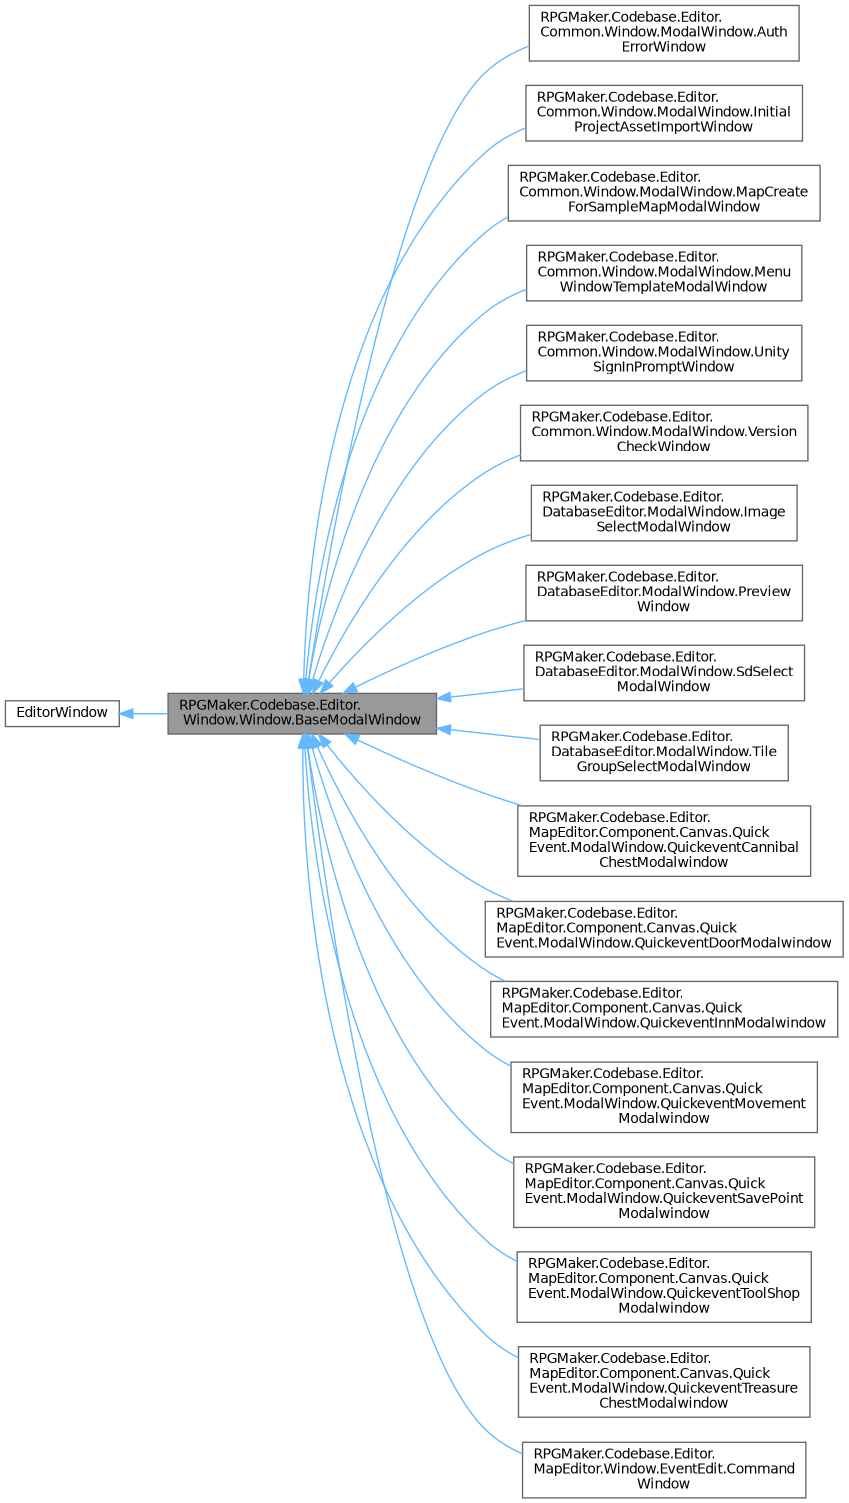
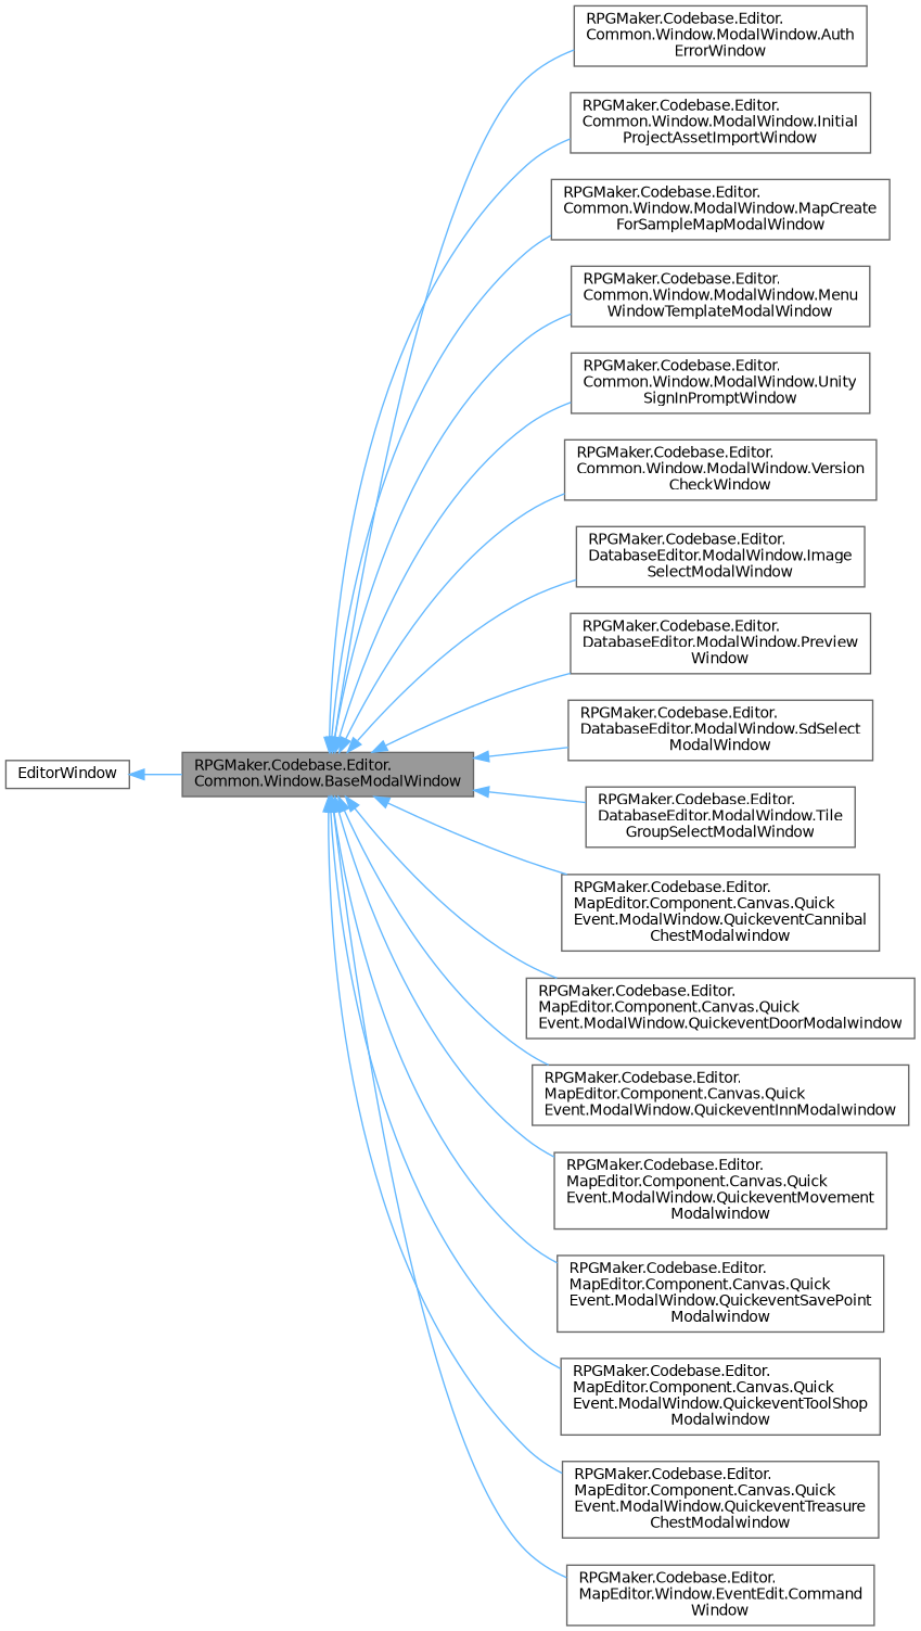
  digraph {
    rankdir=LR
    node [color=gray40 fillcolor=white fontname=Helvetica fontsize=10 shape=box style=filled]
    edge [color=steelblue1 dir=back fontname=Helvetica fontsize=10 labelfontname=Helvetica labelfontsize=10 style=solid]
-   n1 [fillcolor=grey60 fontcolor=black height=0.2 label="RPGMaker.Codebase.Editor.\lWindow.Window.BaseModalWindow" width=0.4]
+   n1 [fillcolor=grey60 fontcolor=black height=0.2 label="RPGMaker.Codebase.Editor.\lCommon.Window.BaseModalWindow" width=0.4]
    n2 [height=0.2 label="RPGMaker.Codebase.Editor.\lCommon.Window.ModalWindow.Auth\lErrorWindow" width=0.4]
    n3 [height=0.2 label="RPGMaker.Codebase.Editor.\lCommon.Window.ModalWindow.Initial\lProjectAssetImportWindow" width=0.4]
    n4 [height=0.2 label="RPGMaker.Codebase.Editor.\lCommon.Window.ModalWindow.MapCreate\lForSampleMapModalWindow" width=0.4]
    n5 [height=0.2 label="RPGMaker.Codebase.Editor.\lCommon.Window.ModalWindow.Menu\lWindowTemplateModalWindow" width=0.4]
    n6 [height=0.2 label="RPGMaker.Codebase.Editor.\lCommon.Window.ModalWindow.Unity\lSignInPromptWindow" width=0.4]
    n7 [height=0.2 label="RPGMaker.Codebase.Editor.\lCommon.Window.ModalWindow.Version\lCheckWindow" width=0.4]
    n8 [height=0.2 label="RPGMaker.Codebase.Editor.\lDatabaseEditor.ModalWindow.Image\lSelectModalWindow" width=0.4]
    n9 [height=0.2 label="RPGMaker.Codebase.Editor.\lDatabaseEditor.ModalWindow.Preview\lWindow" width=0.4]
    n10 [height=0.2 label="RPGMaker.Codebase.Editor.\lDatabaseEditor.ModalWindow.SdSelect\lModalWindow" width=0.4]
    n11 [height=0.2 label="RPGMaker.Codebase.Editor.\lDatabaseEditor.ModalWindow.Tile\lGroupSelectModalWindow" width=0.4]
    n12 [height=0.2 label="RPGMaker.Codebase.Editor.\lMapEditor.Component.Canvas.Quick\lEvent.ModalWindow.QuickeventCannibal\lChestModalwindow" width=0.4]
    n13 [height=0.2 label="RPGMaker.Codebase.Editor.\lMapEditor.Component.Canvas.Quick\lEvent.ModalWindow.QuickeventDoorModalwindow" width=0.4]
    n14 [height=0.2 label="RPGMaker.Codebase.Editor.\lMapEditor.Component.Canvas.Quick\lEvent.ModalWindow.QuickeventInnModalwindow" width=0.4]
    n15 [height=0.2 label="RPGMaker.Codebase.Editor.\lMapEditor.Component.Canvas.Quick\lEvent.ModalWindow.QuickeventMovement\lModalwindow" width=0.4]
    n16 [height=0.2 label="RPGMaker.Codebase.Editor.\lMapEditor.Component.Canvas.Quick\lEvent.ModalWindow.QuickeventSavePoint\lModalwindow" width=0.4]
    n17 [height=0.2 label="RPGMaker.Codebase.Editor.\lMapEditor.Component.Canvas.Quick\lEvent.ModalWindow.QuickeventToolShop\lModalwindow" width=0.4]
    n18 [height=0.2 label="RPGMaker.Codebase.Editor.\lMapEditor.Component.Canvas.Quick\lEvent.ModalWindow.QuickeventTreasure\lChestModalwindow" width=0.4]
    n19 [height=0.2 label="RPGMaker.Codebase.Editor.\lMapEditor.Window.EventEdit.Command\lWindow" width=0.4]
    n20 [height=0.2 label=EditorWindow width=0.4]
    n1 -> n2
    n1 -> n3
    n1 -> n4
    n1 -> n5
    n1 -> n6
    n1 -> n7
    n1 -> n8
    n1 -> n9
    n1 -> n10
    n1 -> n11
    n1 -> n12
    n1 -> n13
    n1 -> n14
    n1 -> n15
    n1 -> n16
    n1 -> n17
    n1 -> n18
    n1 -> n19
    n20 -> n1
  }
